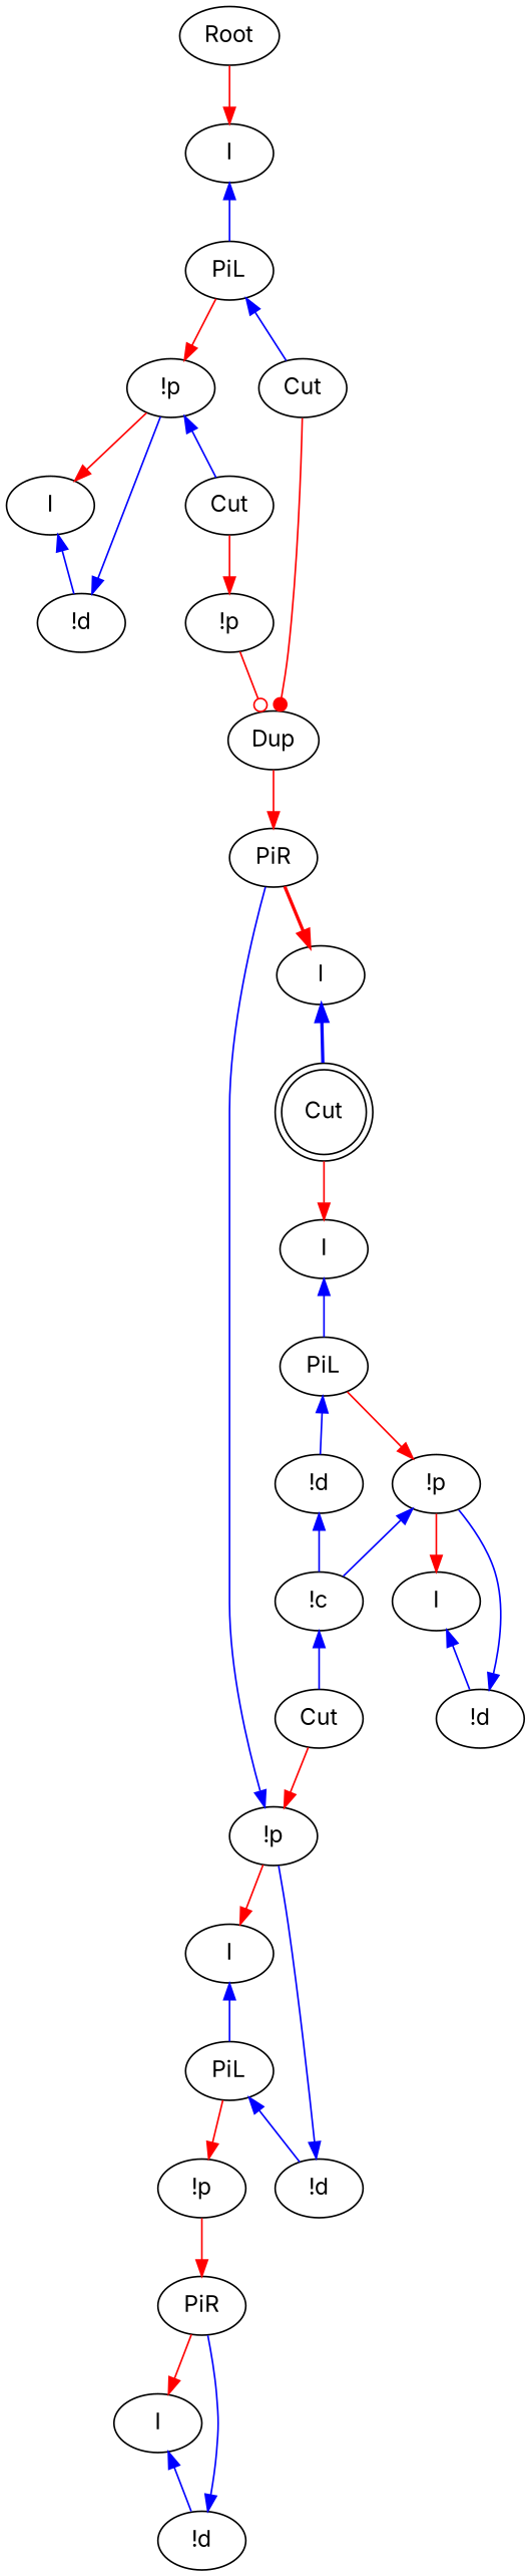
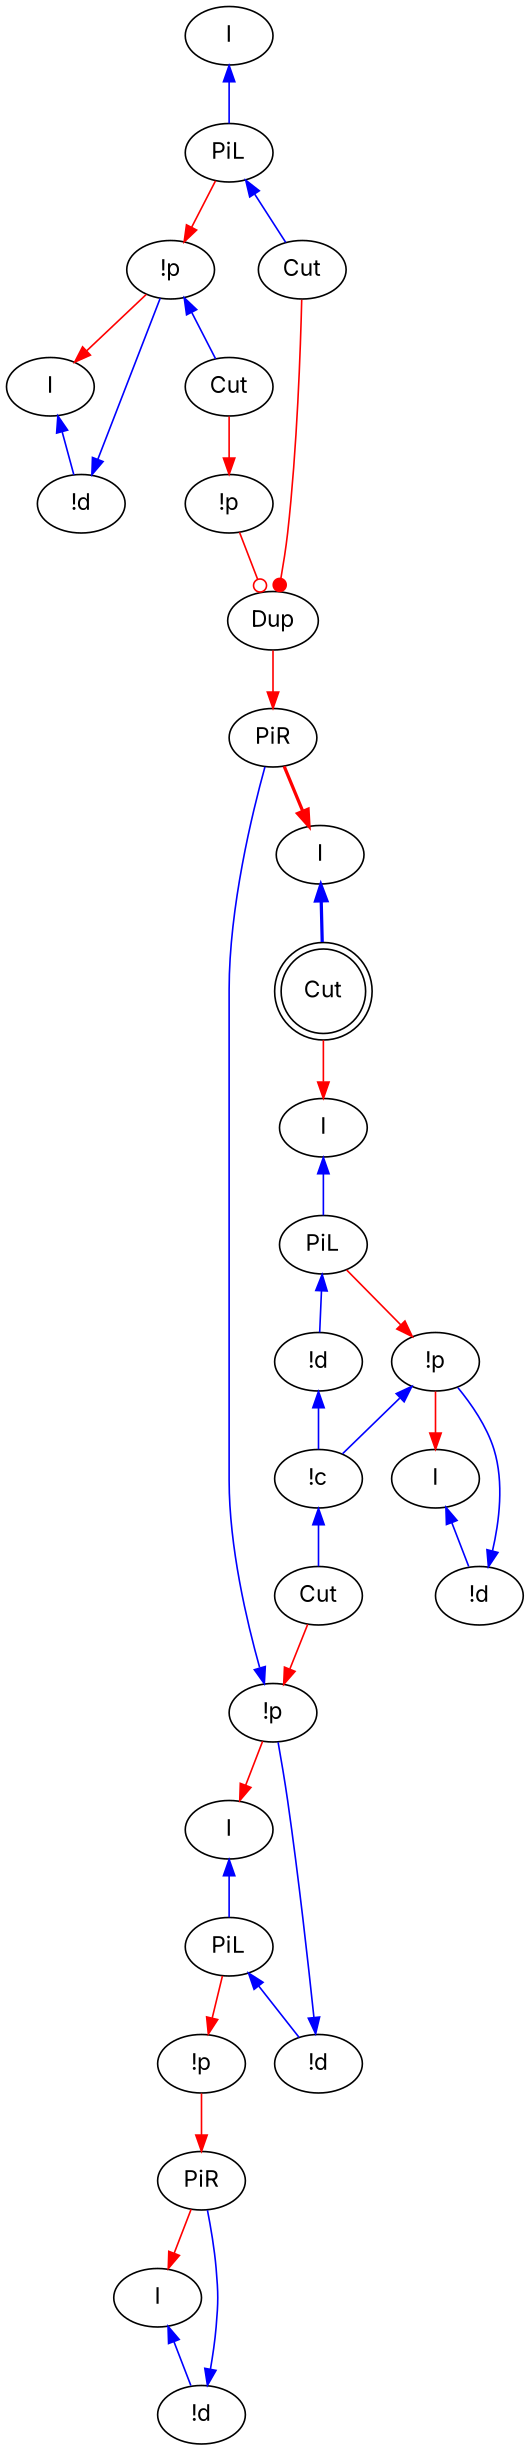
  digraph {
    fontname=Inter
    node [fontname=Inter]
    edge [color=blue fontname=Inter dir=back]
-   n1 [label=Root]
    n2 [label=I]
    n3 [label=PiL]
    n4 [label="!p"]
    n5 [label=Cut]
    n6 [label=I]
    n7 [label=Cut]
    n8 [label="!d"]
    n9 [label=I]
    n10 [label=Cut shape=doublecircle]
    n11 [label=I]
    n12 [label=PiL]
    n13 [label="!d"]
    n14 [label="!p"]
    n15 [label="!c"]
    n16 [label=Cut]
    n17 [label=I]
    n18 [label="!d"]
    n19 [label="!p"]
    n20 [label=I]
    n21 [label=PiR]
    n22 [label=PiL]
    n23 [label="!d"]
    n24 [label="!p"]
    n25 [label=PiR]
    n26 [label=I]
    n27 [label="!d"]
    n28 [label=Dup]
    n29 [label="!p"]
-   n1 -> n2 [color=red dir=""]
    n2 -> n3
    n3 -> n4 [color=red dir=""]
    n3 -> n5
    n4 -> n6 [color=red dir=""]
    n4 -> n7
    n5 -> n28 [arrowhead=dot color=red dir=""]
    n6 -> n8
    n7 -> n29 [color=red dir=""]
    n8 -> n4
    n9 -> n10 [penwidth=2]
    n10 -> n11 [color=red dir=""]
    n11 -> n12
    n12 -> n13
    n12 -> n14 [color=red dir=""]
    n13 -> n15
    n14 -> n15
    n14 -> n17 [color=red dir=""]
    n15 -> n16
    n16 -> n19 [color=red dir=""]
    n17 -> n18
    n18 -> n14
    n19 -> n20 [color=red dir=""]
    n19 -> n21
    n20 -> n22
    n21 -> n9 [color=red penwidth=2 dir=""]
    n22 -> n23
    n22 -> n24 [color=red dir=""]
    n23 -> n19
    n24 -> n25 [color=red dir=""]
    n25 -> n26 [color=red dir=""]
    n26 -> n27
    n27 -> n25
    n28 -> n21 [color=red dir=""]
    n29 -> n28 [arrowhead=odot color=red dir=""]
  }
